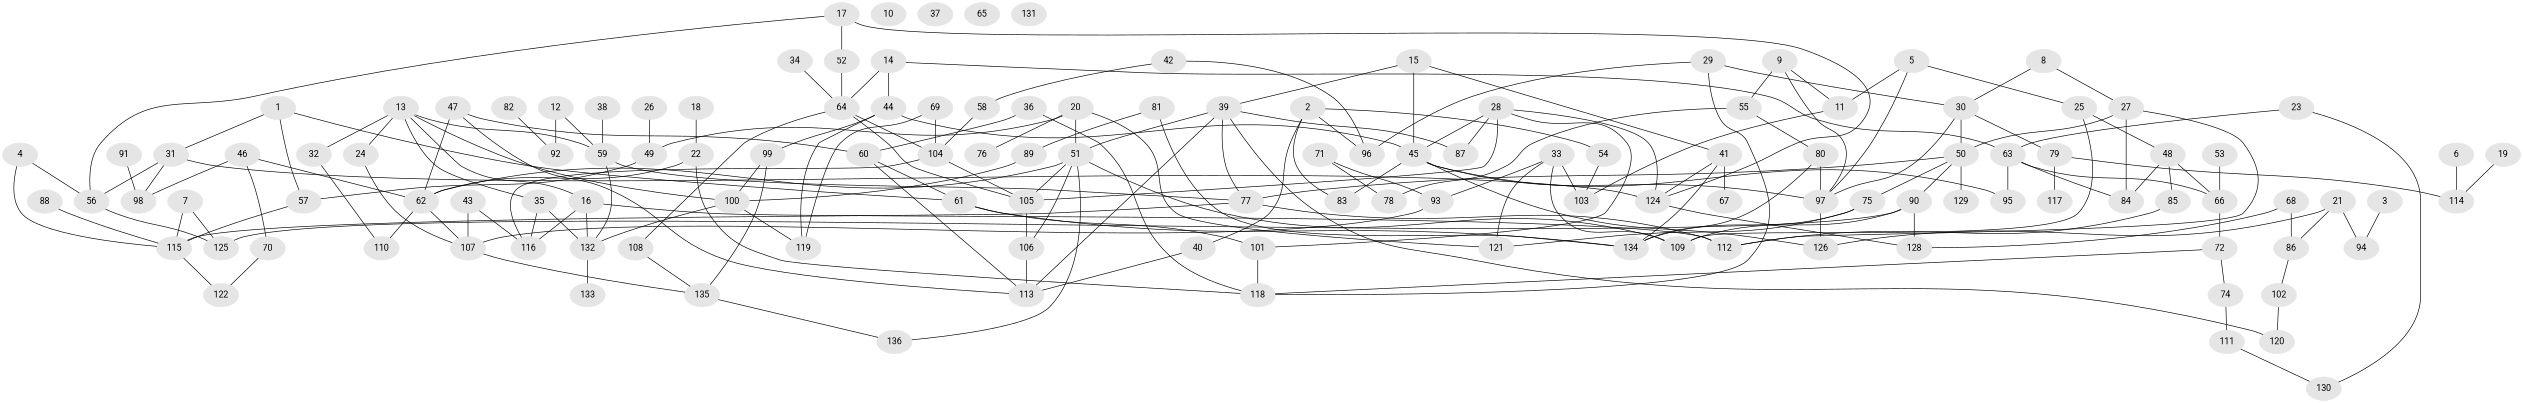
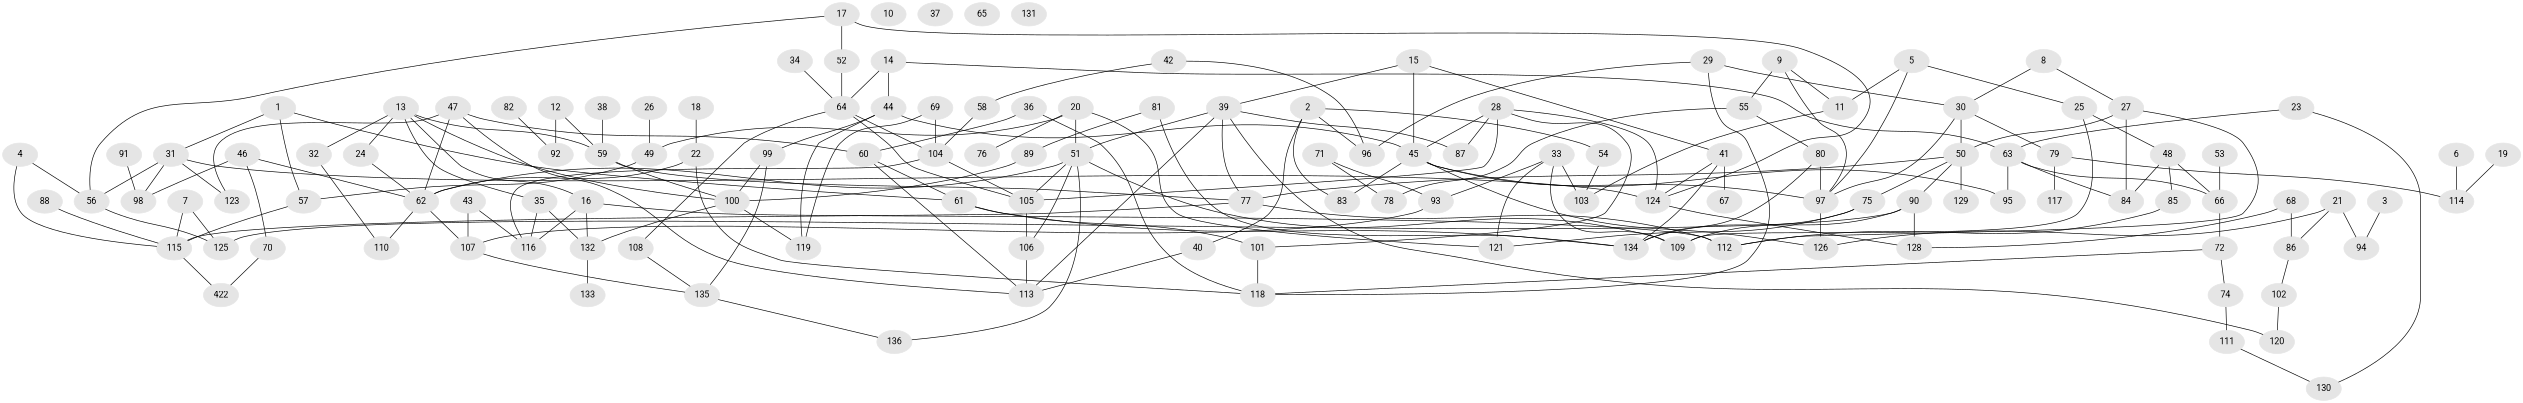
  graph {
    fontname=Roboto
    node [color=gray90 fontname=Roboto style=filled]
    edge [fontname=Roboto]
    1
    31
    57
    61
    56
    124
    98
+   123
    115
    101
    134
    2
    40
    54
    83
    96
    113
    103
    3
    94
    4
    125
-   122
+   122 [label=422]
    5
    11
    25
    97
    48
    109
    126
    6
    114
    7
    8
    27
    30
    112
    50
    84
    79
    9
    55
    78
    80
    10
    12
    59
    92
    100
    77
    13
    16
    24
    32
    35
    116
    132
    62
    110
    119
    14
    44
    63
    64
    45
    99
    95
    66
    105
    104
    108
    15
    39
    41
    51
    87
    120
    67
    133
    17
    52
    128
    18
    22
    118
    19
    20
    49
    76
    121
    106
    136
    21
    86
    102
    107
    23
    130
    85
    26
    75
    90
    129
    28
    29
    117
    33
    93
    34
    36
    60
    37
    38
    42
    58
    43
    135
    46
    70
    47
    72
    89
    53
    65
    74
    68
    69
    71
    111
    81
    82
    88
    91
    131
    1 -- 31
    1 -- 57
    1 -- 61
    31 -- 56
    31 -- 124
    31 -- 98
+   31 -- 123
    57 -- 115
    61 -- 101
    61 -- 134
    56 -- 125
    124 -- 128
    115 -- 122
    101 -- 118
    2 -- 40
    2 -- 54
    2 -- 83
    2 -- 96
    40 -- 113
    54 -- 103
    3 -- 94
    4 -- 56
    4 -- 115
    5 -- 11
    5 -- 25
    5 -- 97
    11 -- 103
    25 -- 48
    25 -- 109
    97 -- 126
    48 -- 84
    48 -- 66
    48 -- 85
    6 -- 114
    7 -- 115
    7 -- 125
    8 -- 27
    8 -- 30
    27 -- 112
    27 -- 50
    27 -- 84
    30 -- 97
    30 -- 50
    30 -- 79
    50 -- 77
    50 -- 75
    50 -- 90
    50 -- 129
    79 -- 114
    79 -- 117
    9 -- 11
    9 -- 97
    9 -- 55
    55 -- 78
    55 -- 80
    80 -- 134
    80 -- 97
    12 -- 59
    12 -- 92
-   59 -- 132
+   59 -- 100
    59 -- 77
    100 -- 132
    100 -- 119
    77 -- 115
    77 -- 112
    13 -- 59
    13 -- 100
    13 -- 16
    13 -- 24
    13 -- 32
    13 -- 35
    16 -- 112
    16 -- 116
    16 -- 132
-   24 -- 107
+   24 -- 62
    32 -- 110
    35 -- 116
    35 -- 132
    132 -- 133
    62 -- 110
    62 -- 107
    14 -- 44
    14 -- 63
    14 -- 64
    44 -- 119
    44 -- 45
    44 -- 99
    63 -- 84
    63 -- 95
    63 -- 66
    64 -- 105
    64 -- 104
    64 -- 108
    45 -- 83
    45 -- 97
    45 -- 126
    45 -- 95
    99 -- 100
    99 -- 135
    66 -- 72
    105 -- 106
    104 -- 116
    104 -- 105
    108 -- 135
    15 -- 45
    15 -- 39
    15 -- 41
    39 -- 113
    39 -- 77
    39 -- 51
    39 -- 87
    39 -- 120
    41 -- 124
    41 -- 134
    41 -- 67
    51 -- 109
    51 -- 62
    51 -- 105
    51 -- 106
    51 -- 136
    17 -- 56
    17 -- 124
    17 -- 52
    52 -- 64
    18 -- 22
    22 -- 62
    22 -- 118
    19 -- 114
    20 -- 51
    20 -- 49
    20 -- 76
    20 -- 121
    49 -- 57
    106 -- 113
    21 -- 94
    21 -- 126
    21 -- 86
    86 -- 102
    102 -- 120
    107 -- 135
    23 -- 63
    23 -- 130
    85 -- 112
    26 -- 49
    75 -- 134
    75 -- 121
    90 -- 125
    90 -- 109
    90 -- 128
    28 -- 124
    28 -- 101
    28 -- 45
    28 -- 105
    28 -- 87
    29 -- 96
    29 -- 30
    29 -- 118
    33 -- 103
    33 -- 109
    33 -- 121
    33 -- 93
    93 -- 107
    34 -- 64
    36 -- 118
    36 -- 60
    60 -- 61
    60 -- 113
    38 -- 59
    42 -- 96
    42 -- 58
    58 -- 104
    43 -- 116
    43 -- 107
    135 -- 136
    46 -- 98
    46 -- 62
    46 -- 70
    70 -- 122
+   47 -- 123
    47 -- 113
    47 -- 62
    47 -- 60
    72 -- 118
    72 -- 74
    89 -- 100
    53 -- 66
    74 -- 111
    68 -- 128
    68 -- 86
    69 -- 119
    69 -- 104
    71 -- 78
    71 -- 93
    111 -- 130
    81 -- 134
    81 -- 89
    82 -- 92
    88 -- 115
    91 -- 98
  }
